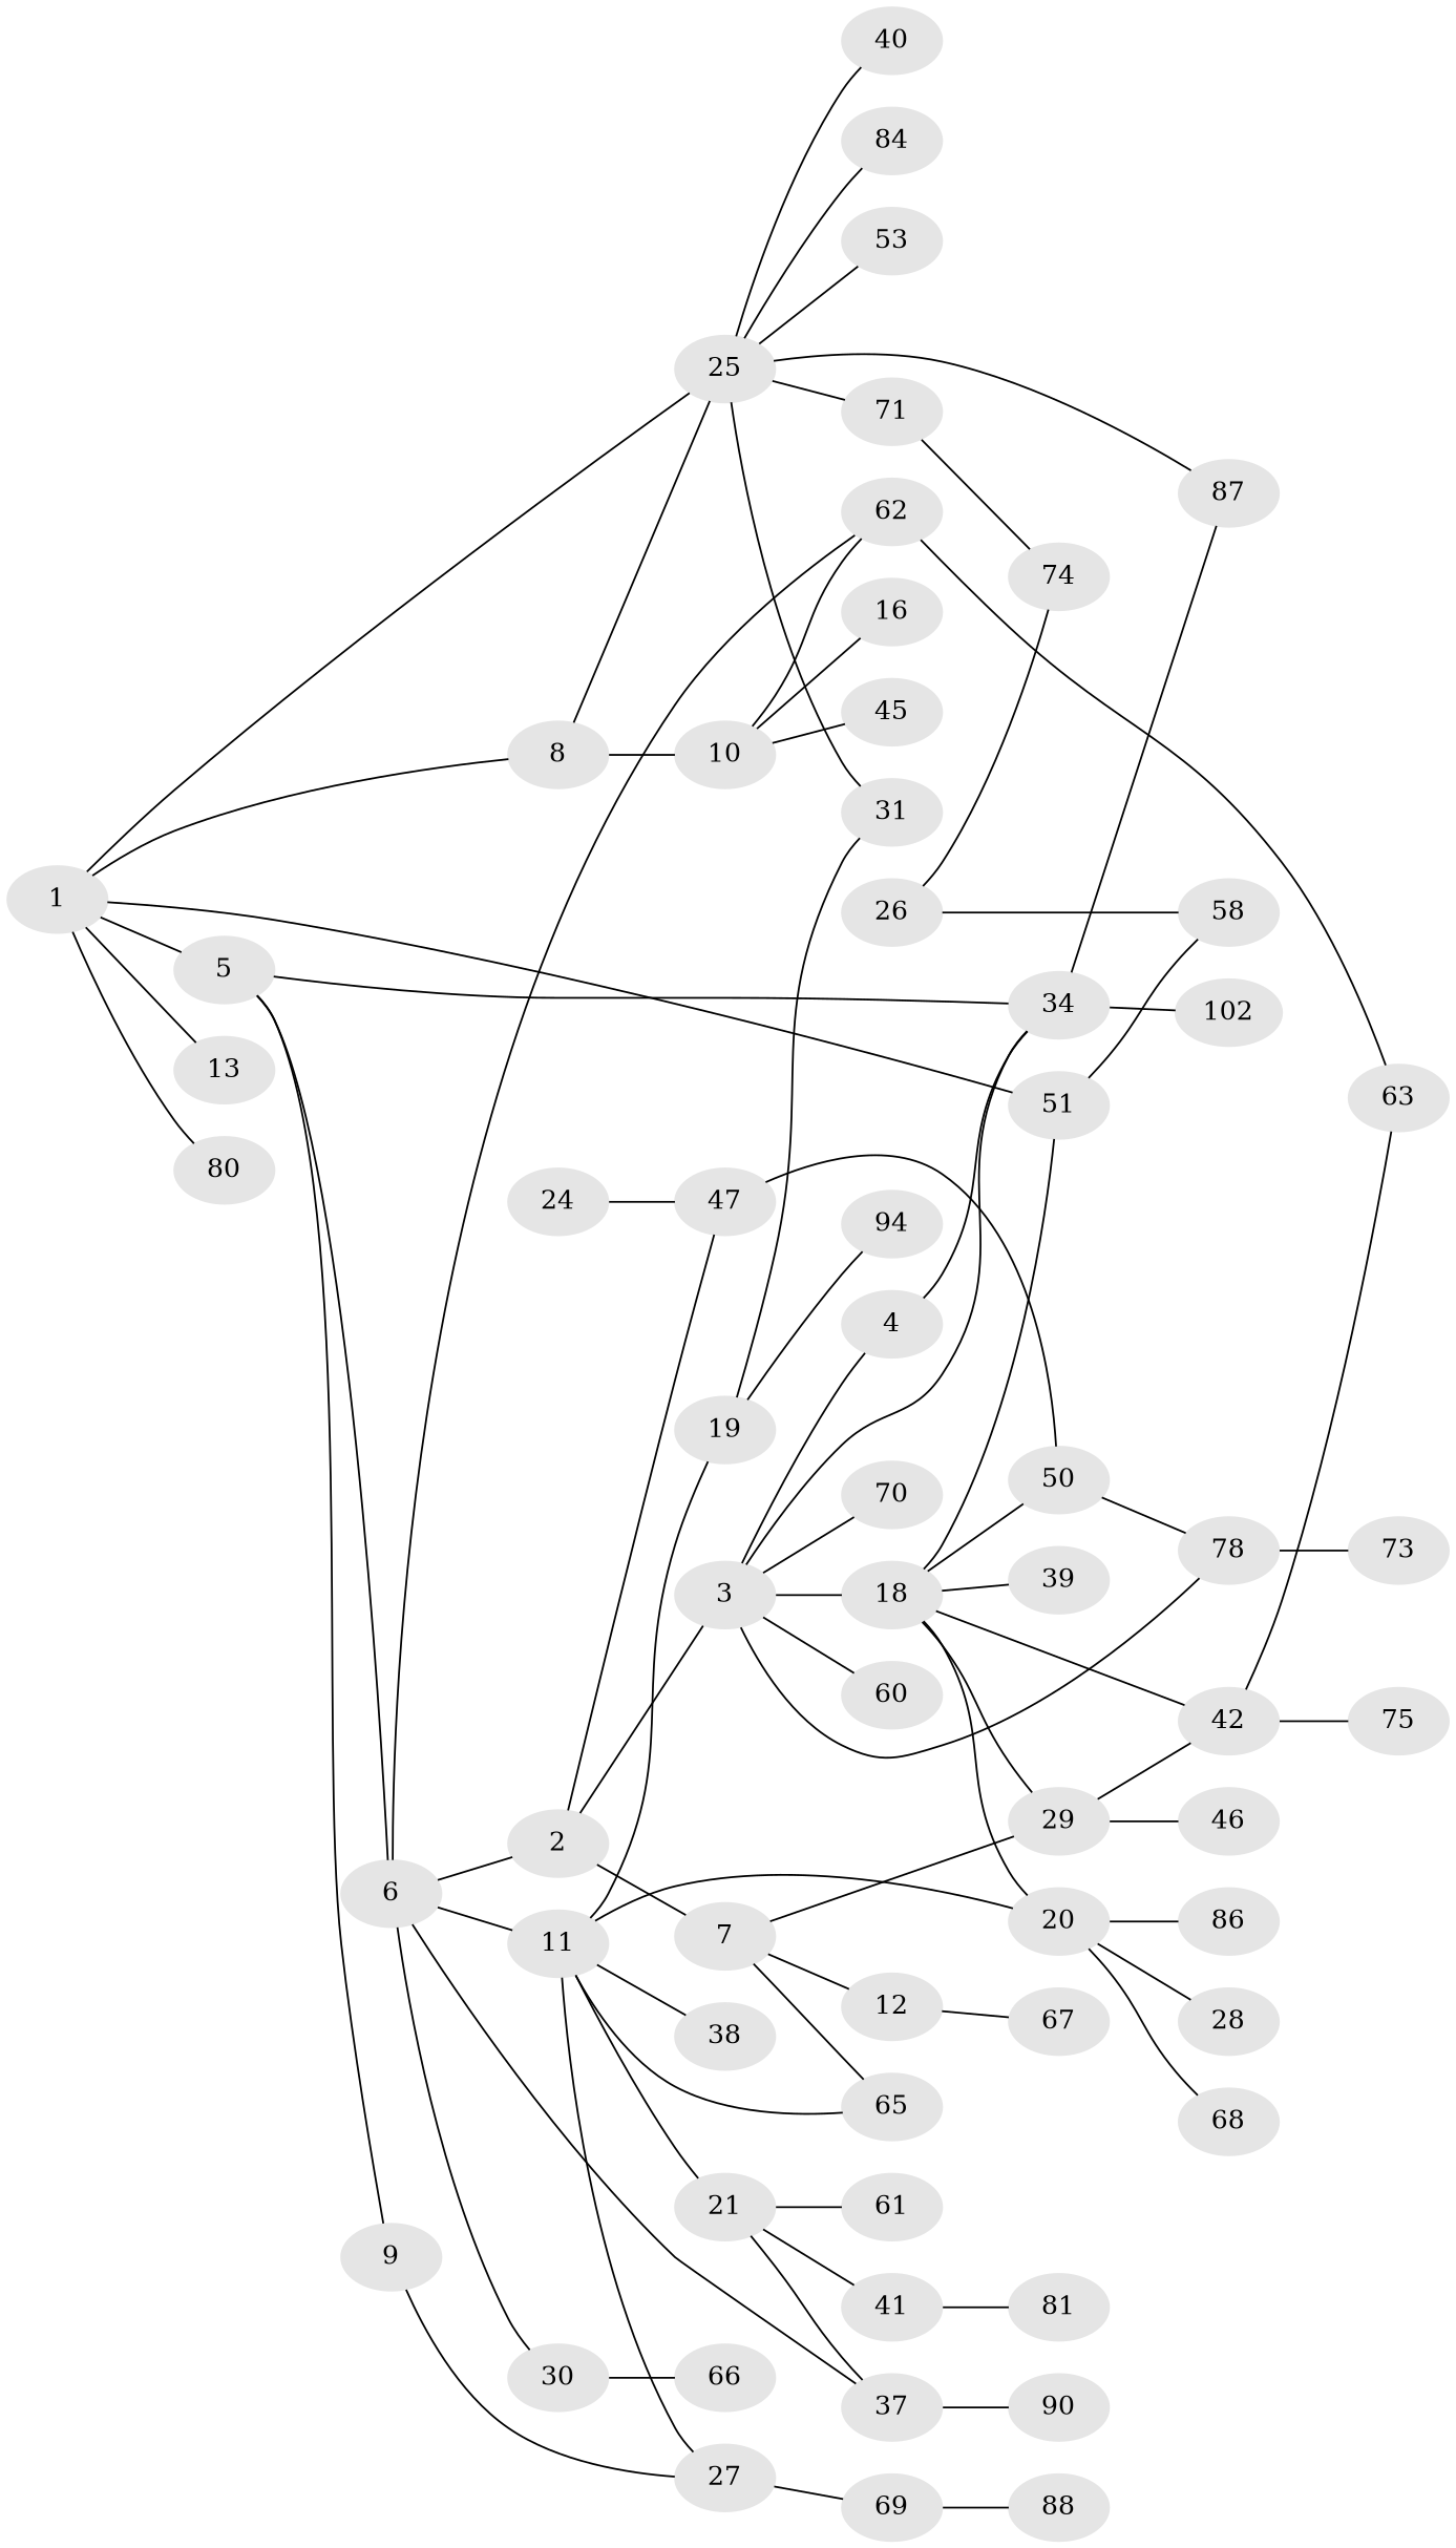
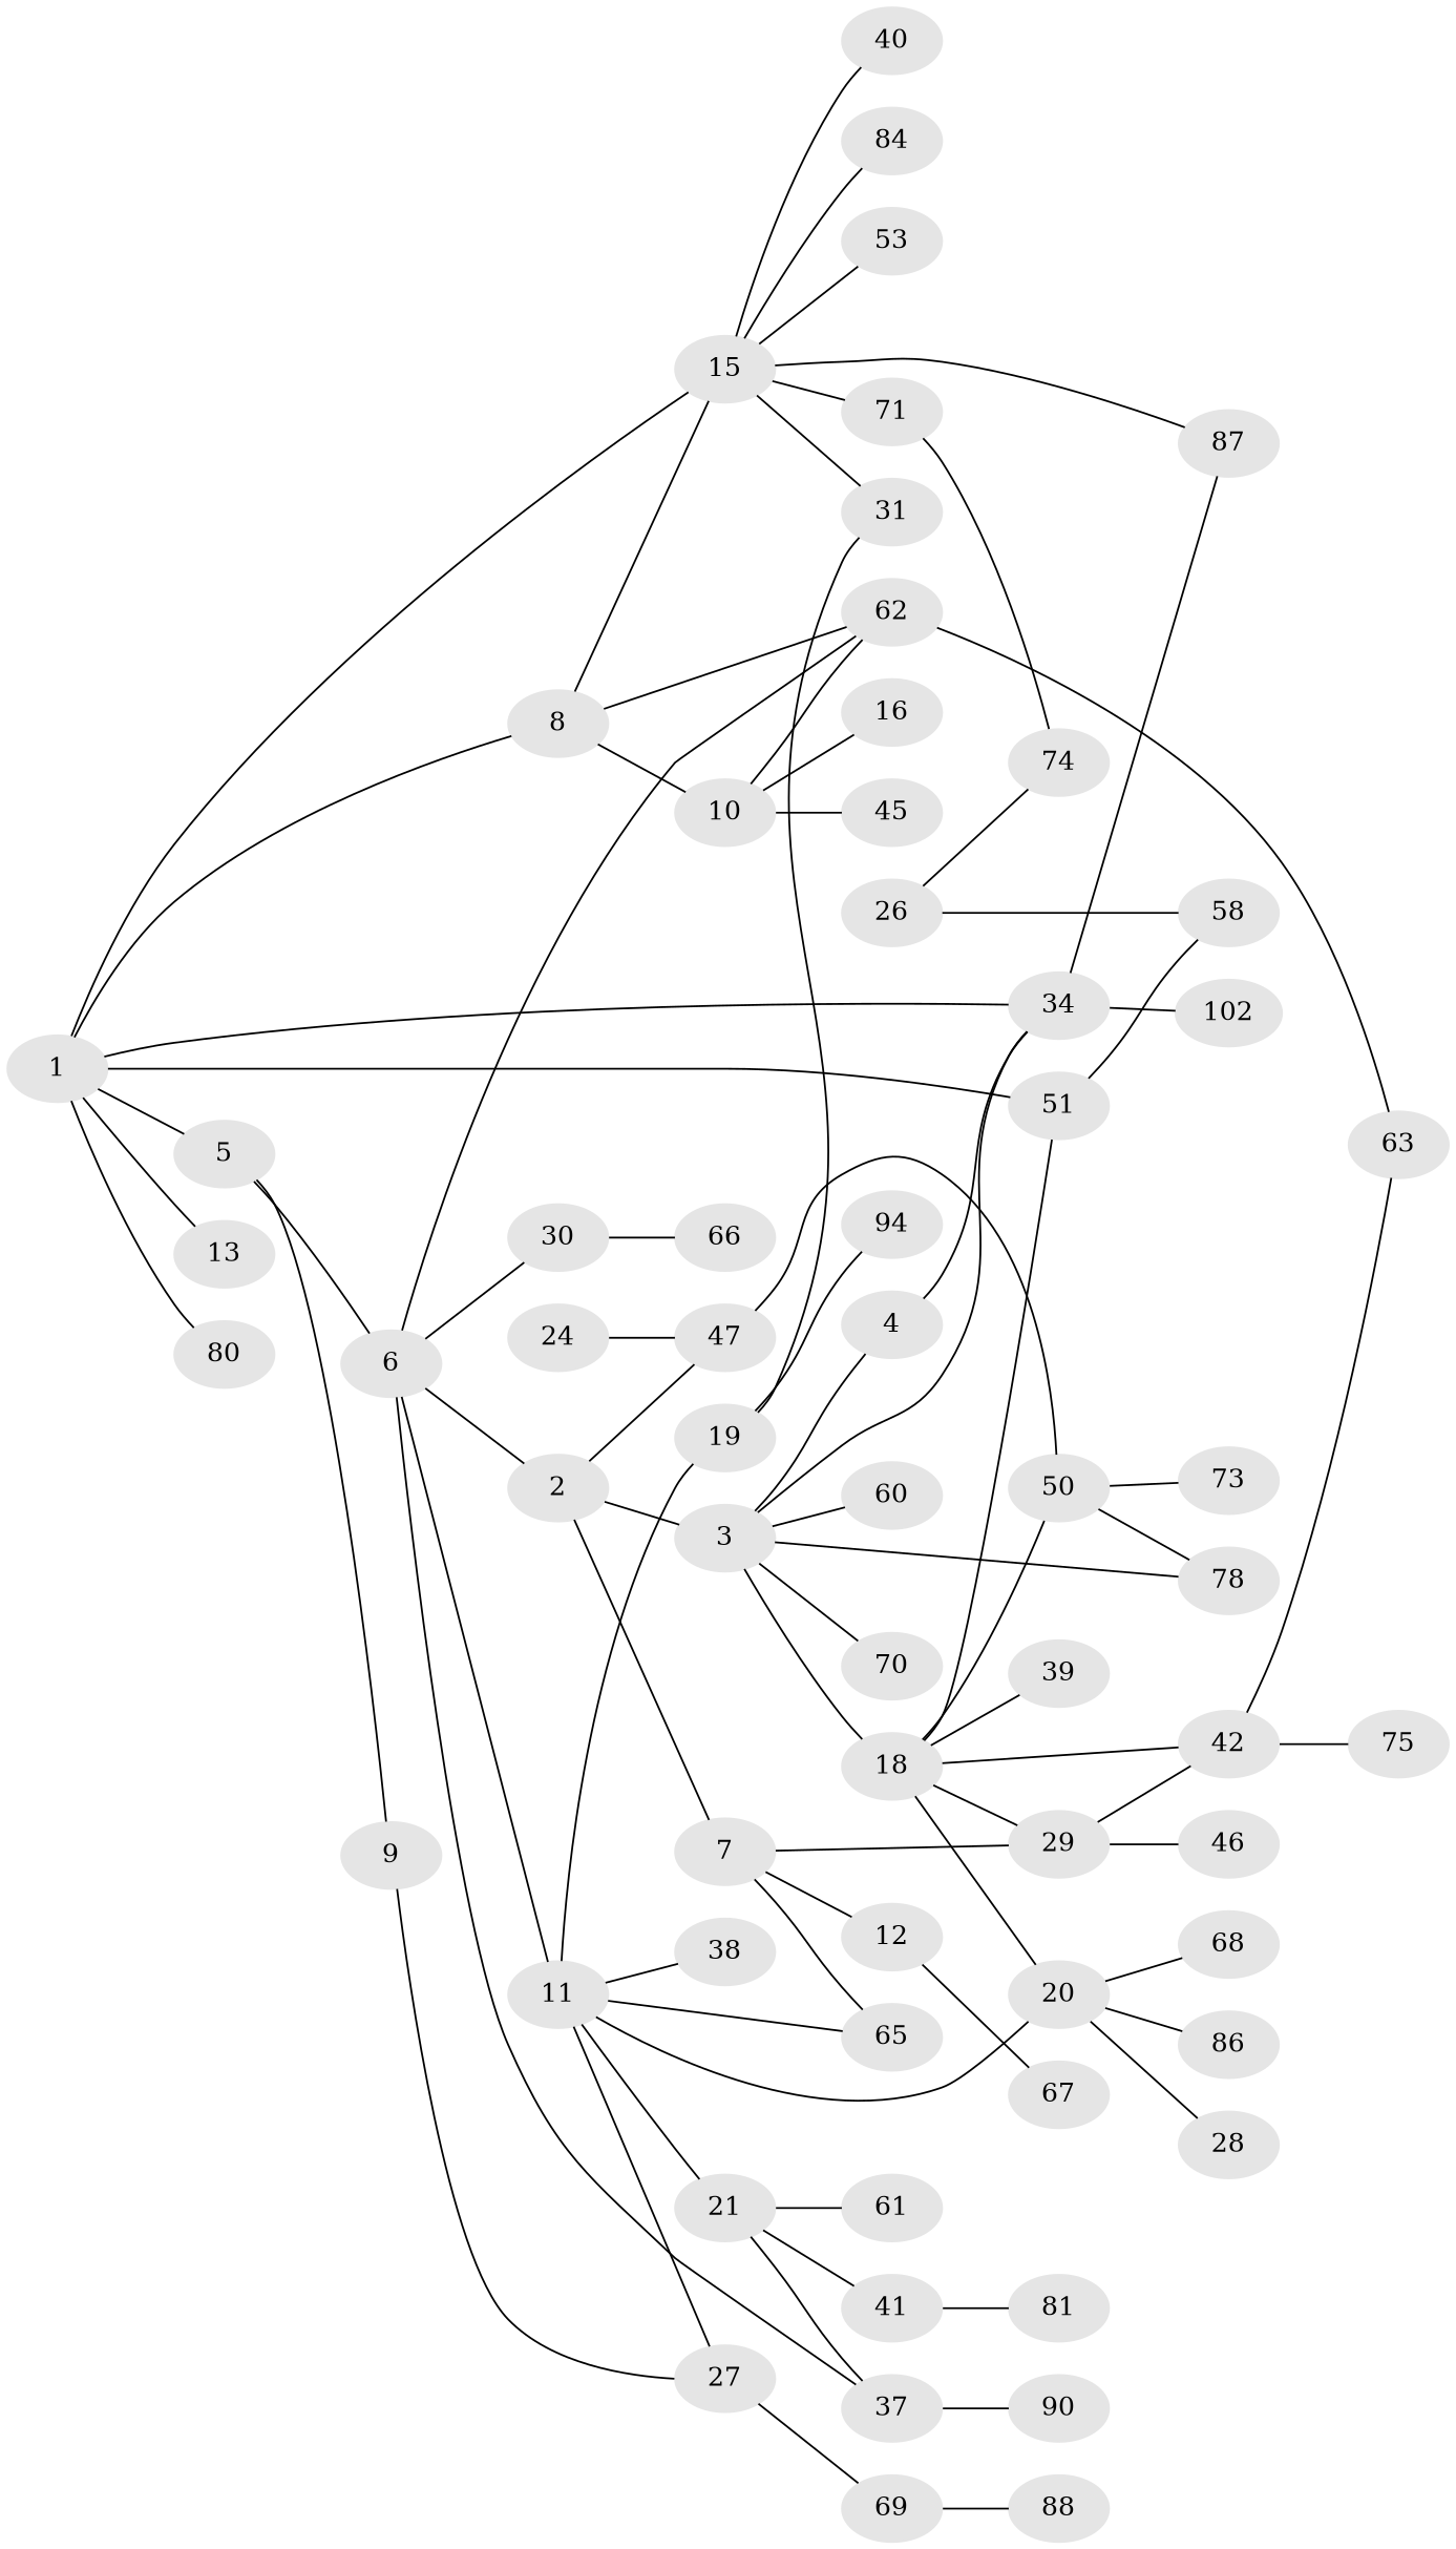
  graph {
    rankdir=LR
    node [color=gray90 style=filled]
    1 [super="+83"]
    5
    8 [super="+56"]
    13
-   25 [super="+55"]
+   25 [super="+55" label=15]
    34 [super="+54"]
    51 [super="+72"]
    80
    2 [super="+79"]
    3 [super="+98"]
    7
    47 [super="+76"]
    6 [super="+17"]
    9 [super="+14"]
    62
    10 [super="+15"]
    31 [super="+48"]
    40
    71 [super="+93"]
    84
    87 [super="+89"]
    53
    102
    58 [super="+85"]
    4
    18 [super="+30"]
    60
    70 [super="+99"]
    78 [super="+92"]
    12 [super="+57"]
    29 [super="+97"]
    65 [super="+91"]
    50 [super="+59"]
    20 [super="+43"]
    39
    42 [super="+49"]
    11 [super="+32"]
    n38 [label=30]
    37 [super="+52"]
    n40 [label=27]
    19 [super="+36"]
    21 [super="+35"]
    38
    66 [super="+77"]
    90
    63
    67
    46
    16
    45
    n51 [label=69]
    94
    28
    68 [super="+96"]
    86 [super="+101"]
    41 [super="+69"]
    61
    75
    73
    81
    88 [super="+95"]
    24 [super="+44"]
    26 [super="+27"]
    74 [super="+82"]
    1 -- 5
    1 -- 8
    1 -- 13
    1 -- 25
-   5 -- 34
+   1 -- 34
    1 -- 51
    1 -- 80
    5 -- 6
    5 -- 9
    8 -- 25
+   8 -- 62
    8 -- 10
    25 -- 31
    25 -- 40
    25 -- 71
    25 -- 84
    25 -- 87
    25 -- 53
    34 -- 87
    34 -- 102
    51 -- 58
    2 -- 3
    2 -- 7
    2 -- 47
    3 -- 34
    3 -- 4
    3 -- 18
    3 -- 60
    3 -- 70
    3 -- 78
    7 -- 12
    7 -- 29
    7 -- 65
    47 -- 50
    6 -- 2
    6 -- 62
    6 -- 11
    6 -- n38
    6 -- 37
    9 -- n40
    62 -- 63
    10 -- 62
    10 -- 16
    10 -- 45
    71 -- 74
    4 -- 34
    18 -- 51
    18 -- 29
    18 -- 50
    18 -- 20
    18 -- 39
    18 -- 42
    12 -- 67
    29 -- 42
    29 -- 46
    50 -- 78
-   78 -- 73
+   50 -- 73
    20 -- 28
    20 -- 68
    20 -- 86
    42 -- 63
    42 -- 75
    11 -- 65
    11 -- 20
    11 -- n40
    11 -- 19 [weight=2]
    11 -- 21
    11 -- 38
    n38 -- 66
    37 -- 90
    n40 -- n51
    19 -- 31
    19 -- 94
    21 -- 37
    21 -- 41
    21 -- 61
    n51 -- 88
    41 -- 81
    24 -- 47
    26 -- 58
    26 -- 74
  }
